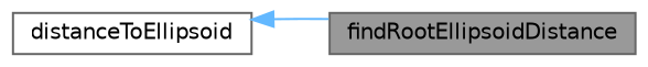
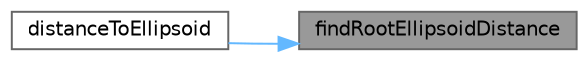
  digraph {
    rankdir=RL
    node [fontname=Helvetica fontsize=10 shape=box style=filled]
    n1 [color=gray40 fillcolor=grey60 fontcolor=black height=0.2 label=findRootEllipsoidDistance width=0.4]
    n2 [color=grey40 fillcolor=white height=0.2 label=distanceToEllipsoid width=0.4]
-   n2 -> n1 [color=steelblue1 dir=back fontname=Helvetica fontsize=10 labelfontname=Helvetica labelfontsize=10 style=solid]
+   n1 -> n2 [color=steelblue1 dir=back fontname=Helvetica fontsize=10 labelfontname=Helvetica labelfontsize=10 style=solid]
  }
